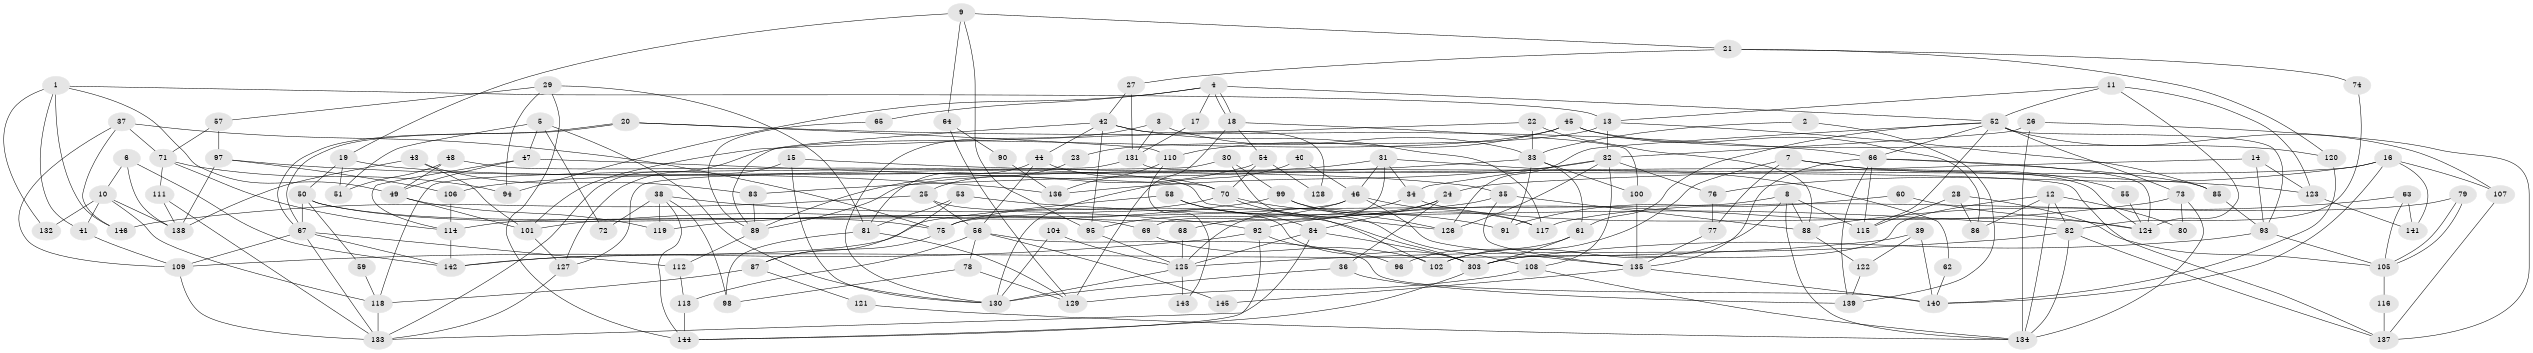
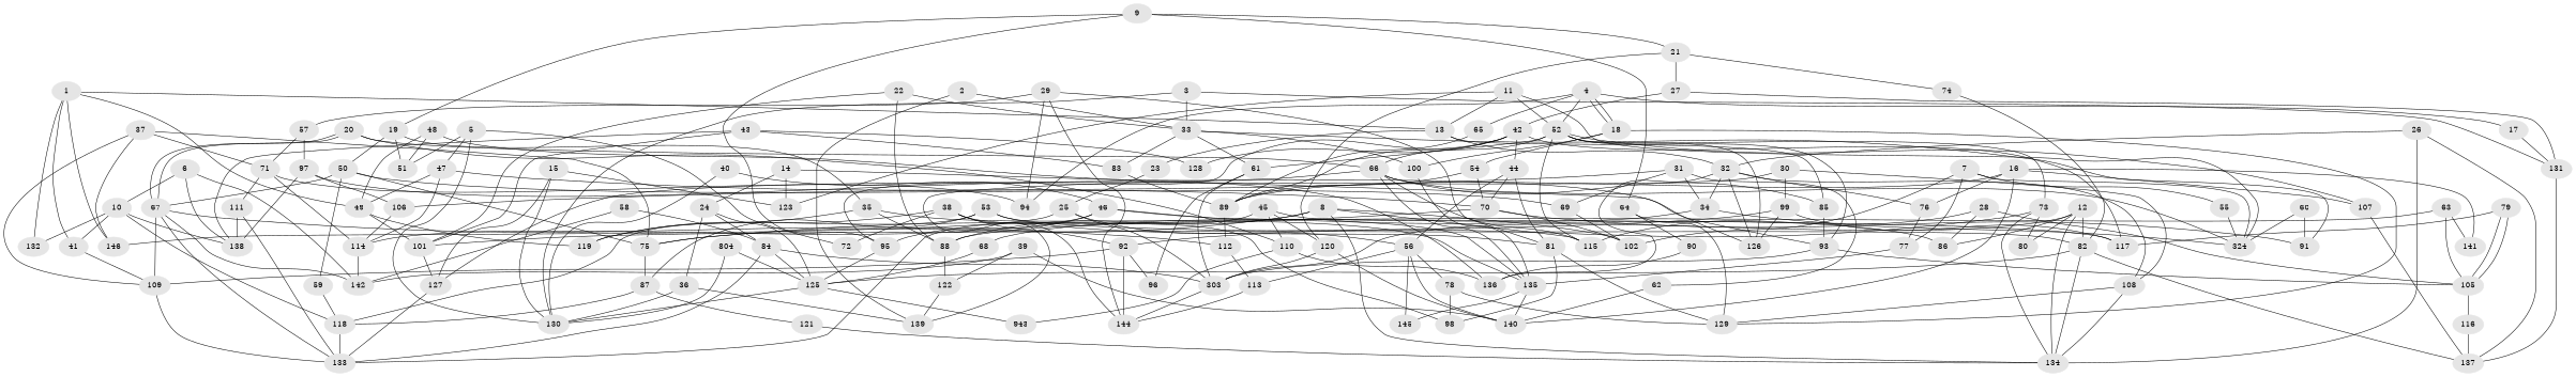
  graph {
    node [color=gray90 style=filled]
    1
    13
    41
    49
    132
    146
    23
    32
    85
    109
    101
    119
    2
    33
    139
    100
    61
    83
    91
    3
    130
    131
    137
    4
    17
    18
    52
    65
    94
    54
    129
    115
    93
    107
    66
    126
    73
    89
    5
    47
    51
    72
    70
    114
    6
    10
    138
    142
    118
    7
    55
    77
    102
-   124
+   124 [label=324]
    135
    8
    75
    88
    134
    87
    122
    9
    19
    21
    64
    95
    35
    50
    27
    74
    120
    90
    125
    133
    11
    123
    141
    12
    80
    82
    86
    n82 [label=303]
    144
    25
    76
    108
    34
    136
    14
    24
    36
    84
    105
    15
    127
    16
    140
    112
    67
    69
    59
    20
    110
-   143
+   143 [label=943]
    42
    22
    56
    78
    113
    145
    26
    44
    117
    128
    28
    116
    29
    57
    81
    71
    97
    98
    30
    99
    31
    46
    62
    106
    68
    96
    37
    111
    38
    92
    39
    40
    43
    45
    48
    53
    121
    58
    60
    63
    79
-   104
+   104 [label=804]
    1 -- 13
    1 -- 41
    1 -- 49
    1 -- 132
    1 -- 146
    13 -- 23
    13 -- 32
    13 -- 85
    41 -- 109
    49 -- 101
    49 -- 119
    23 -- 25
    32 -- 126
    32 -- 76
    32 -- 108
    32 -- 34
    32 -- 136
    85 -- 93
    109 -- 133
    101 -- 127
    2 -- 33
    2 -- 139
    33 -- 100
    33 -- 61
    33 -- 83
    33 -- 91
    100 -- 135
    61 -- n82
    61 -- 96
    83 -- 89
    3 -- 33
    3 -- 130
    3 -- 131
    131 -- 137
    4 -- 17
    4 -- 18
    4 -- 18
    4 -- 52
    4 -- 65
    4 -- 94
    17 -- 131
    18 -- 100
    18 -- 54
    18 -- 129
    52 -- 61
    52 -- 115
    52 -- 93
    52 -- 107
    52 -- 66
    52 -- 126
    52 -- 73
    65 -- 89
    54 -- 89
    54 -- 70
    93 -- n82
    93 -- 105
    107 -- 137
    66 -- 85
    66 -- 139
    66 -- 115
    66 -- 124
    66 -- 135
    73 -- 134
    73 -- 80
    73 -- 92
    89 -- 112
    5 -- 130
    5 -- 47
    5 -- 51
    5 -- 72
    47 -- 49
    47 -- 70
    47 -- 114
    70 -- 91
    70 -- 102
    70 -- 75
    114 -- 142
    6 -- 10
    6 -- 138
    6 -- 142
    10 -- 41
    10 -- 132
    10 -- 138
    10 -- 118
    118 -- 133
    7 -- 55
    7 -- 77
    7 -- 102
    7 -- 124
    55 -- 124
    77 -- 135
    135 -- 140
    135 -- 145
    8 -- 115
    8 -- 102
    8 -- 75
    8 -- 88
    8 -- 134
    75 -- 87
    88 -- 122
    87 -- 118
    87 -- 121
    122 -- 139
    9 -- 19
    9 -- 21
    9 -- 64
    9 -- 95
    19 -- 51
    19 -- 35
    19 -- 50
    21 -- 27
    21 -- 74
    21 -- 120
    64 -- 129
    64 -- 90
    95 -- 125
    35 -- 119
    35 -- 135
    35 -- 88
    50 -- 75
    50 -- 67
    50 -- 69
    50 -- 59
    27 -- 131
    27 -- 42
    74 -- 82
    120 -- 140
    90 -- 136
    125 -- 130
    125 -- 143
    11 -- 13
    11 -- 52
    11 -- 124
    11 -- 123
-   123 -- 141
    12 -- 134
    12 -- 80
    12 -- 82
    12 -- 86
    12 -- n82
    82 -- 137
    82 -- 134
    82 -- 125
    n82 -- 144
    25 -- 146
    25 -- n82
    25 -- 56
    76 -- 77
    108 -- 129
    108 -- 134
    34 -- 124
    34 -- 68
    14 -- 93
    14 -- 123
    14 -- 24
    24 -- 125
    24 -- 36
    24 -- 84
    36 -- 139
    36 -- 130
    84 -- 125
    84 -- 133
    84 -- n82
    105 -- 116
    15 -- 130
    15 -- 123
    15 -- 127
    127 -- 133
    16 -- 107
    16 -- 89
    16 -- 141
    16 -- 76
    16 -- 140
    112 -- 113
    67 -- 109
    67 -- 142
    67 -- 133
    67 -- 112
    69 -- 102
    59 -- 118
    20 -- 66
    20 -- 67
    20 -- 67
    20 -- 110
    110 -- 136
    110 -- 143
    42 -- 89
    42 -- 95
    42 -- 44
    42 -- 117
    42 -- 128
    22 -- 101
    22 -- 33
    22 -- 88
    56 -- 140
    56 -- 78
    56 -- 113
    56 -- 145
    78 -- 129
    78 -- 98
    113 -- 144
    26 -- 32
    26 -- 137
    26 -- 134
    44 -- 70
    44 -- 56
    44 -- 81
    28 -- 115
    28 -- 86
    28 -- 105
    116 -- 137
    29 -- 94
    29 -- 144
    29 -- 57
    29 -- 81
    57 -- 71
    57 -- 97
    81 -- 129
    81 -- 98
    71 -- 94
    71 -- 114
    71 -- 111
    97 -- 138
    97 -- 136
    97 -- 106
    30 -- 108
    30 -- 127
    30 -- 99
    99 -- 101
    99 -- 126
    99 -- 117
    31 -- 34
    31 -- 69
-   31 -- 46
    31 -- 62
    31 -- 106
    46 -- 114
    46 -- 135
    46 -- 95
    46 -- 117
    62 -- 140
    106 -- 114
    68 -- 125
    37 -- 146
    37 -- 109
    37 -- 75
    37 -- 71
    111 -- 138
    111 -- 133
    38 -- 119
    38 -- 72
    38 -- 144
    38 -- 98
    38 -- 92
    92 -- 109
    92 -- 144
    92 -- 96
    39 -- 142
    39 -- 122
    39 -- 140
    40 -- 130
    40 -- 46
    43 -- 101
    43 -- 83
    43 -- 138
-   54 -- 128
+   43 -- 128
    45 -- 120
    45 -- 133
    45 -- 86
    45 -- 110
    48 -- 49
    48 -- 126
    48 -- 51
-   131 -- 118
+   53 -- 118
    53 -- 87
    53 -- 82
    53 -- 81
    121 -- 134
    58 -- 142
-   58 -- n82
+   120 -- n82
    58 -- 84
    60 -- 91
    60 -- 124
    63 -- 88
    63 -- 141
    63 -- 105
    79 -- 105
    79 -- 105
    79 -- 117
    104 -- 130
    104 -- 125
  }
